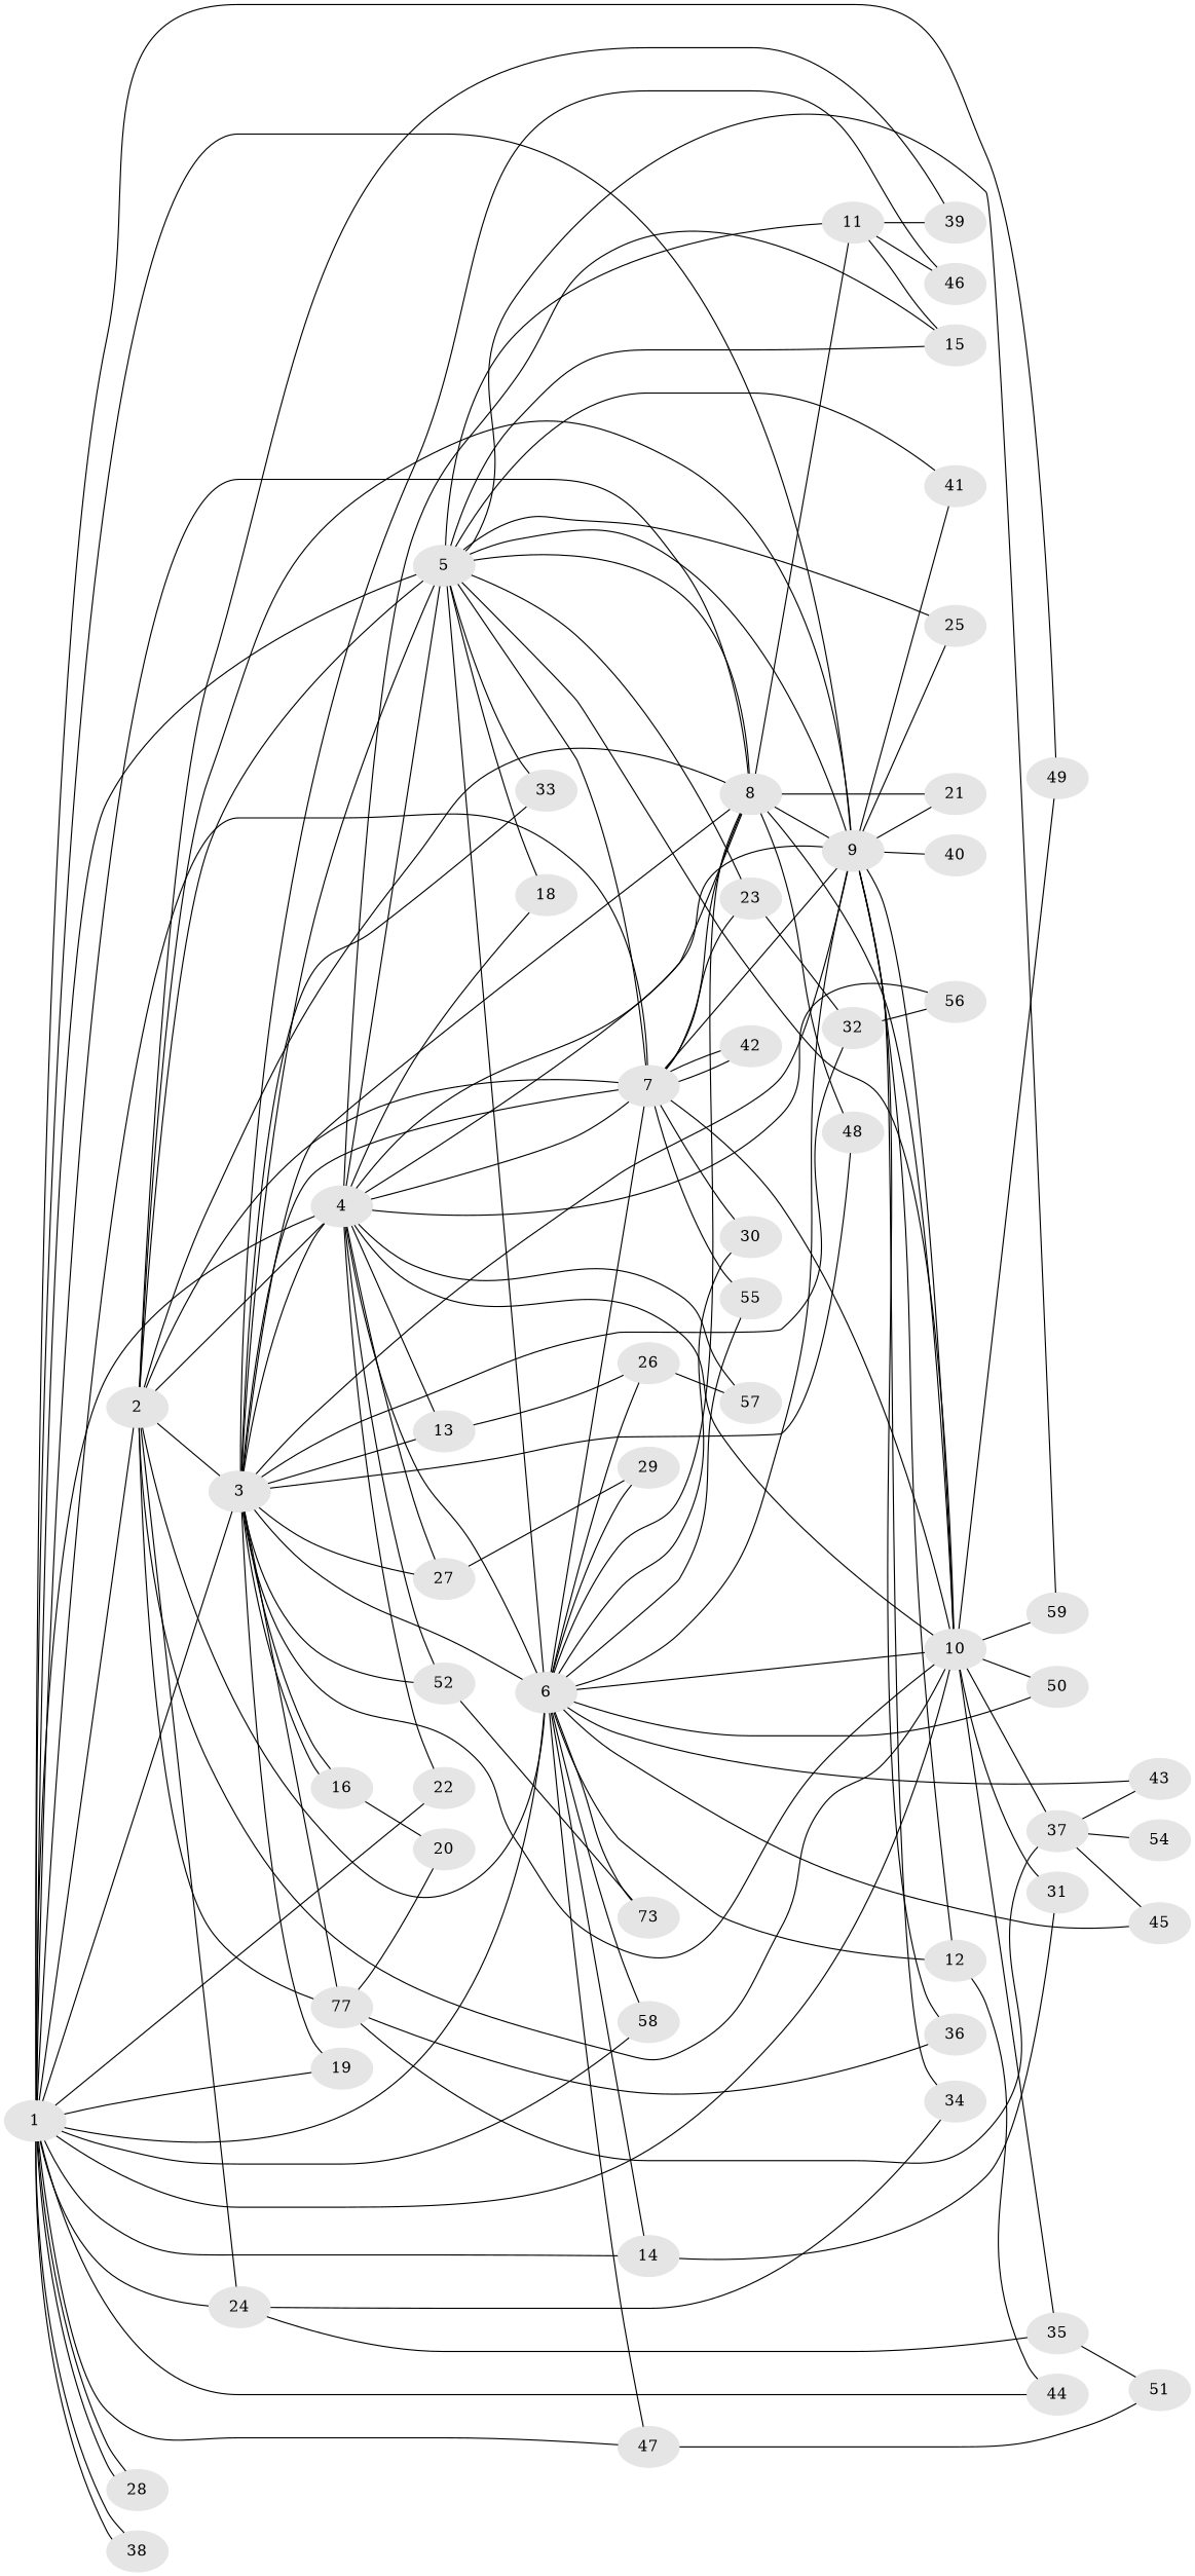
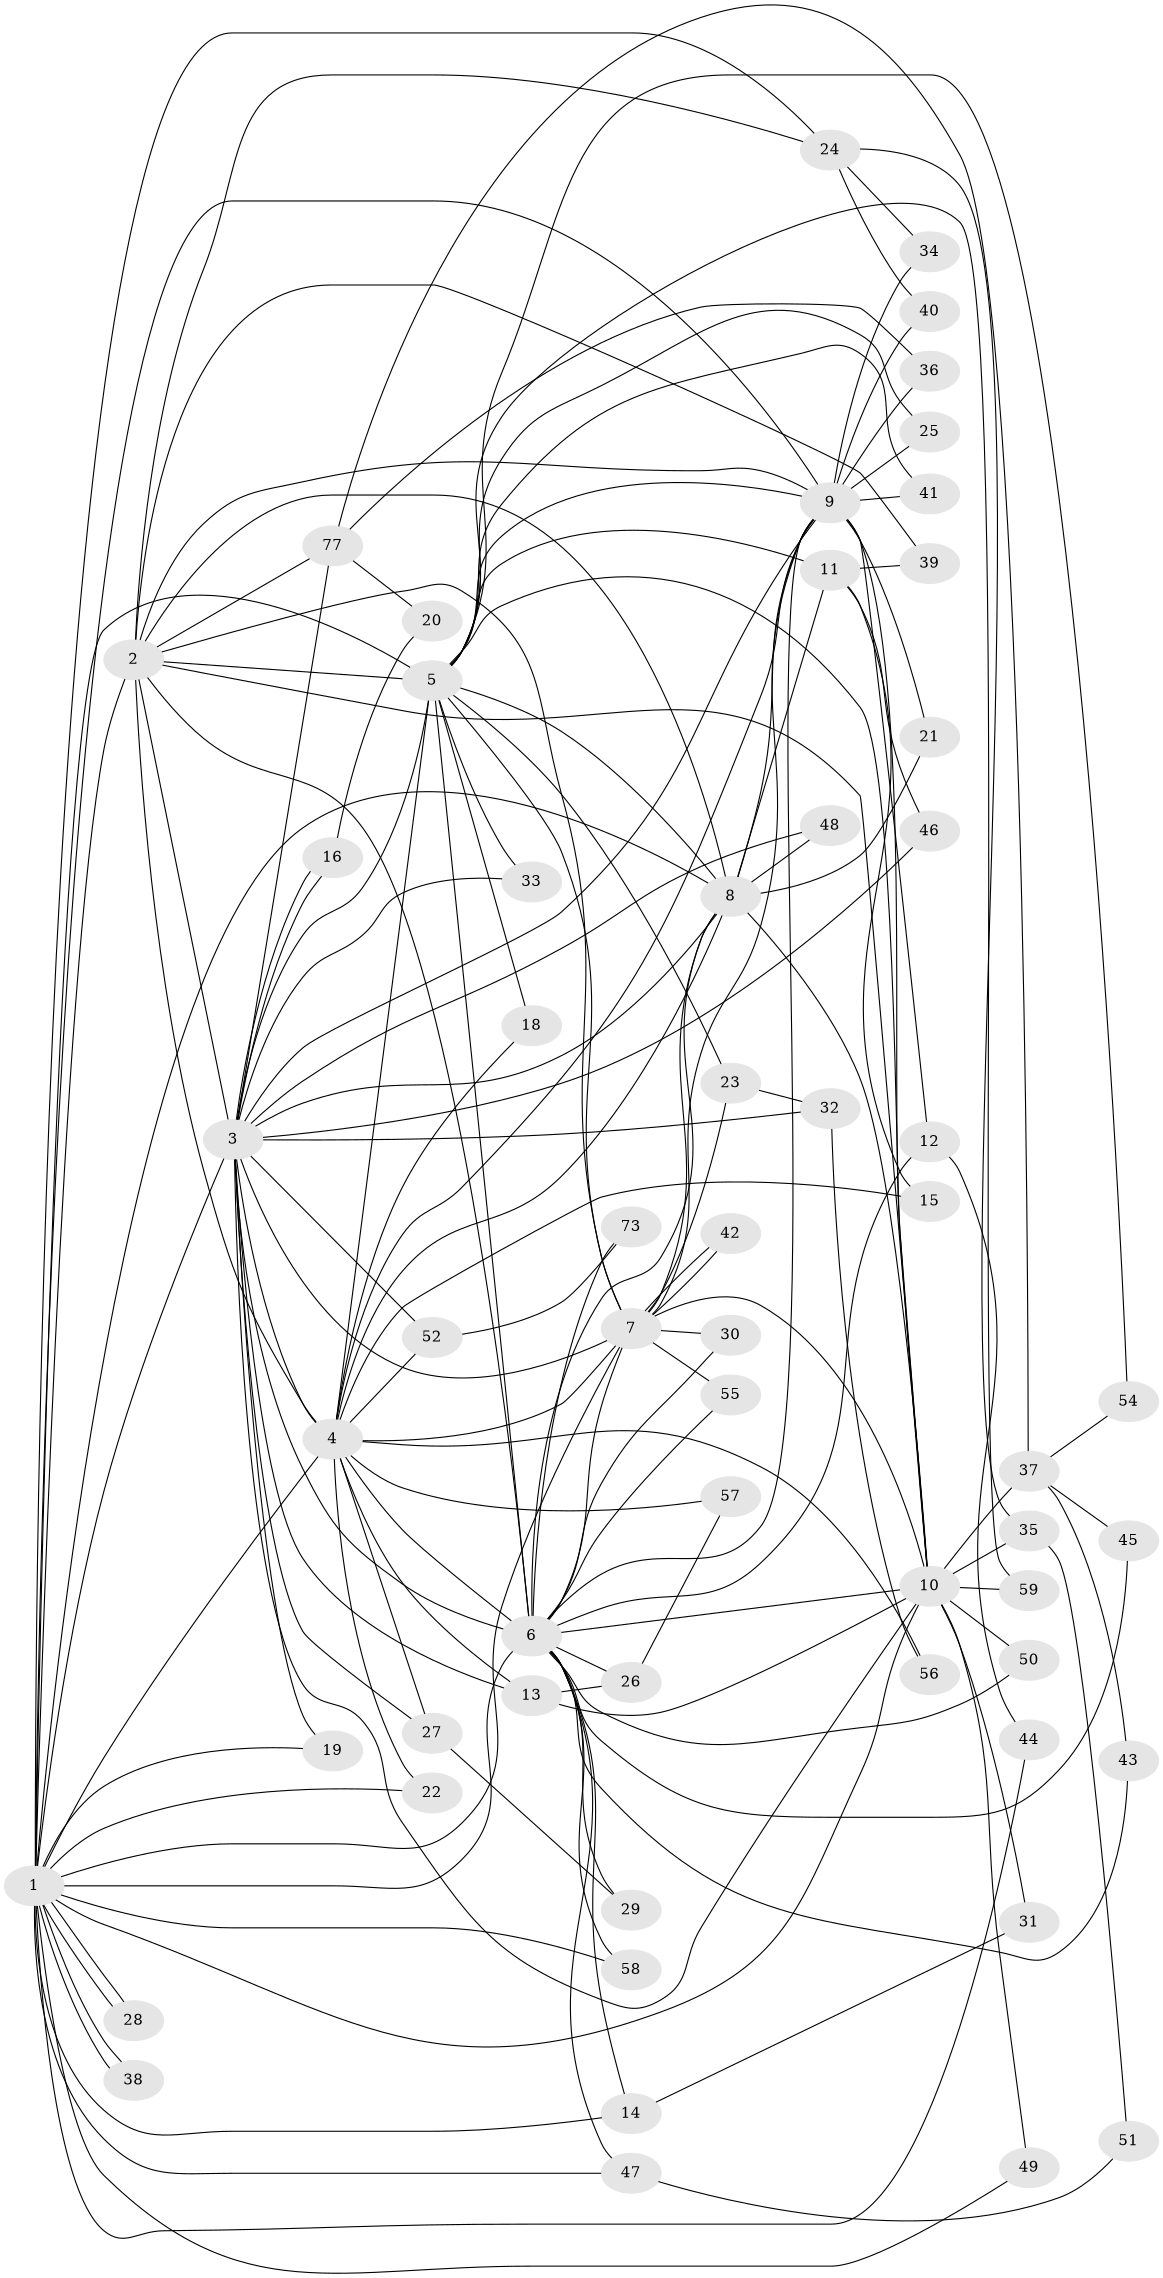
  graph {
    rankdir=LR
    node [color=gray90 style=filled]
    1
    2
    3
    4
    5
    6
    7
    8
    9
    10
    14
    19
    22
    24
    28
    38
    44
    47
    49
    58
    n21 [label=77]
    39
    13
    16
    27
    32
    33
    46
    48
    52
    15
    18
    56
    57
    11
    23
    25
    41
    54
    59
    12
    26
    29
    30
    43
    45
    50
    n48 [label=73]
    55
    42
    21
    34
    36
    40
    31
    35
    37
    51
    20
    1 -- 2
    1 -- 3
    1 -- 4
    1 -- 5
    1 -- 6
    1 -- 7
    1 -- 8
    1 -- 9
    1 -- 10
    1 -- 14
    1 -- 19
    1 -- 22
    1 -- 24
    1 -- 28
    1 -- 28
    1 -- 38
    1 -- 38
    1 -- 44
    1 -- 47
    1 -- 49
    1 -- 58
    2 -- 3
    2 -- 4
    2 -- 5
    2 -- 6
    2 -- 7
    2 -- 8
    2 -- 9
    2 -- 10
    2 -- 24
    2 -- n21
    2 -- 39
    3 -- 4
    3 -- 5
    3 -- 6
    3 -- 7
    3 -- 8
    3 -- 9
    3 -- 10
    3 -- 19
    3 -- n21
    3 -- 13
    3 -- 16
    3 -- 16
    3 -- 27
    3 -- 32
    3 -- 33
    3 -- 46
    3 -- 48
    3 -- 52
    4 -- 5
    4 -- 6
    4 -- 7
    4 -- 8
    4 -- 9
-   4 -- 10
+   13 -- 10
    4 -- 22
    4 -- 13
    4 -- 27
    4 -- 52
    4 -- 15
    4 -- 18
    4 -- 56
    4 -- 57
    5 -- 6
    5 -- 7
    5 -- 8
    5 -- 9
    5 -- 10
    5 -- 33
    5 -- 18
    5 -- 11
    5 -- 23
    5 -- 25
    5 -- 41
-   5 -- 15
+   5 -- 54
    5 -- 59
    6 -- 7
    6 -- 8
    6 -- 9
    6 -- 10
    6 -- 14
    6 -- 47
    6 -- 58
    6 -- 12
    6 -- 26
    6 -- 29
    6 -- 30
    6 -- 43
    6 -- 45
    6 -- 50
    6 -- n48
    6 -- 55
    7 -- 8
    7 -- 9
    7 -- 10
    7 -- 23
    7 -- 30
    7 -- 55
    7 -- 42
    7 -- 42
    8 -- 9
    8 -- 10
    8 -- 48
    8 -- 11
    8 -- 21
    9 -- 10
    9 -- 25
    9 -- 41
    9 -- 12
    9 -- 21
    9 -- 34
    9 -- 36
    9 -- 40
    10 -- 49
    10 -- 59
    10 -- 50
    10 -- 31
    10 -- 35
    10 -- 37
    14 -- 31
    24 -- 34
+   24 -- 40
    24 -- 35
    47 -- 51
    n21 -- 36
    n21 -- 37
    n21 -- 20
    13 -- 26
    16 -- 20
    27 -- 29
    32 -- 56
    52 -- n48
    11 -- 39
    11 -- 46
    11 -- 15
    23 -- 32
    12 -- 44
    26 -- 57
    35 -- 51
    37 -- 54
    37 -- 43
    37 -- 45
  }
